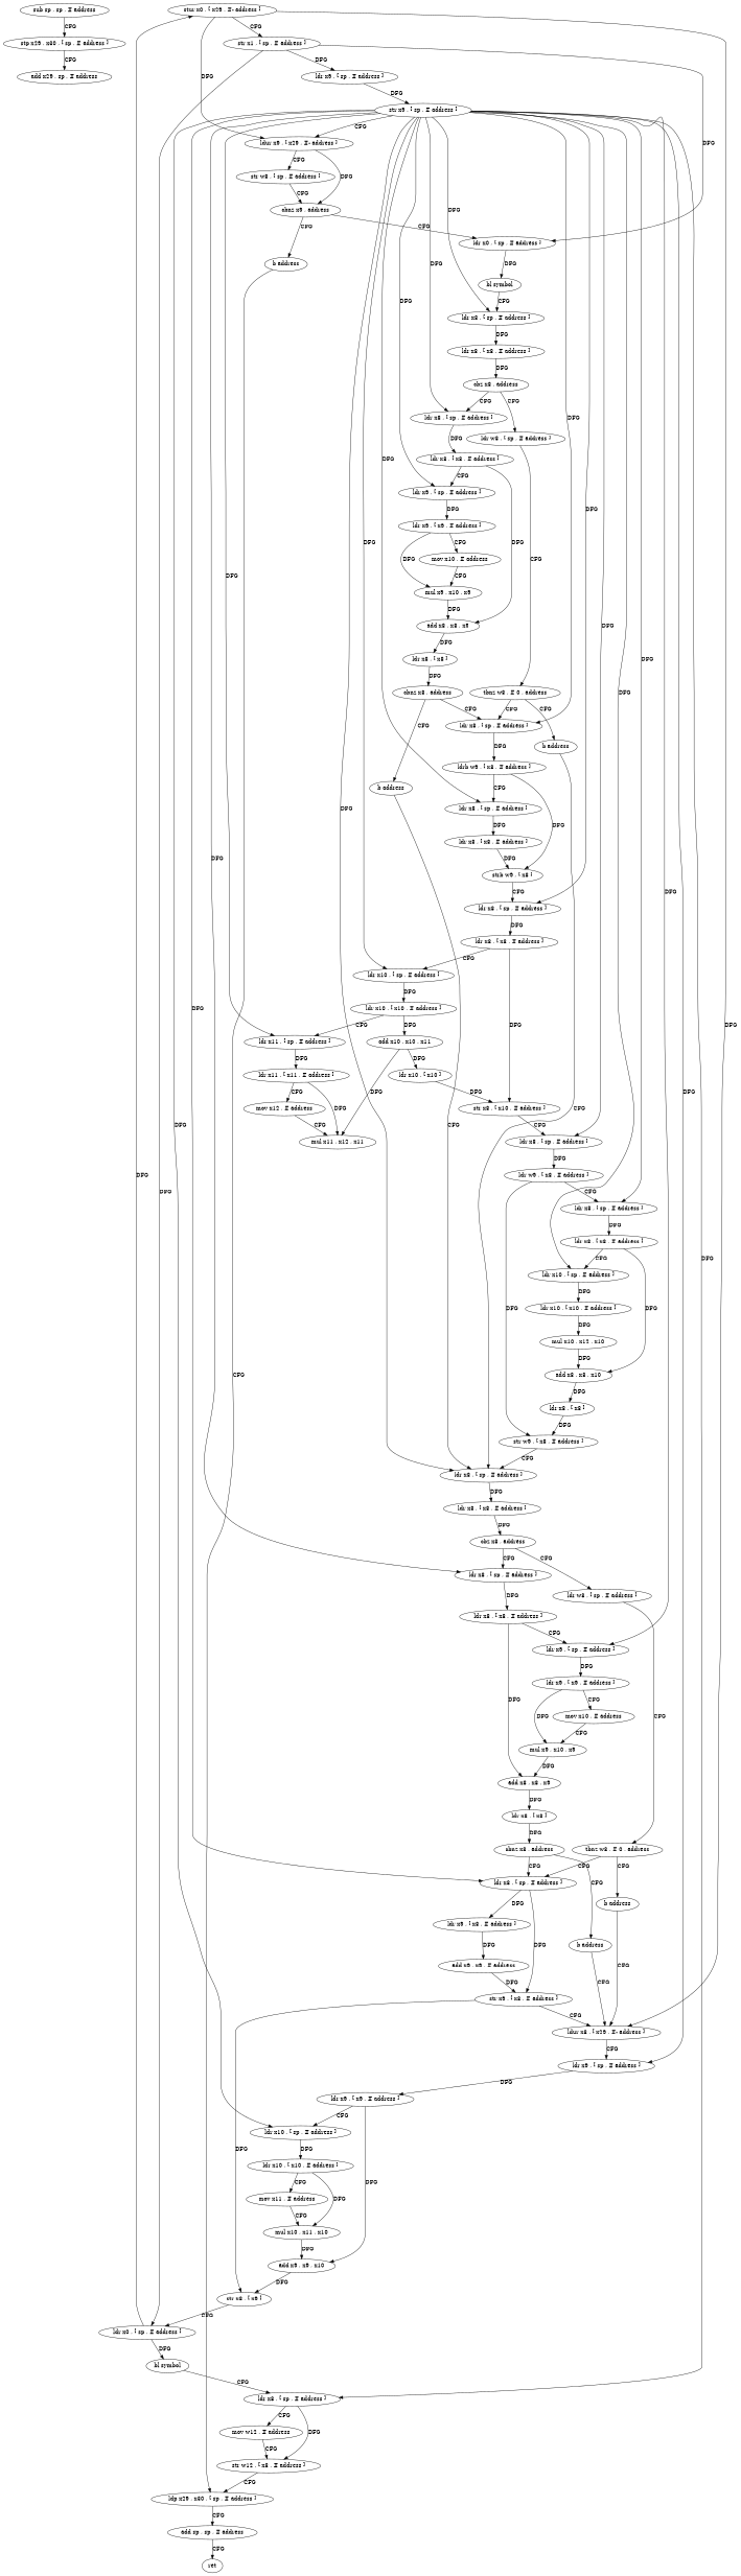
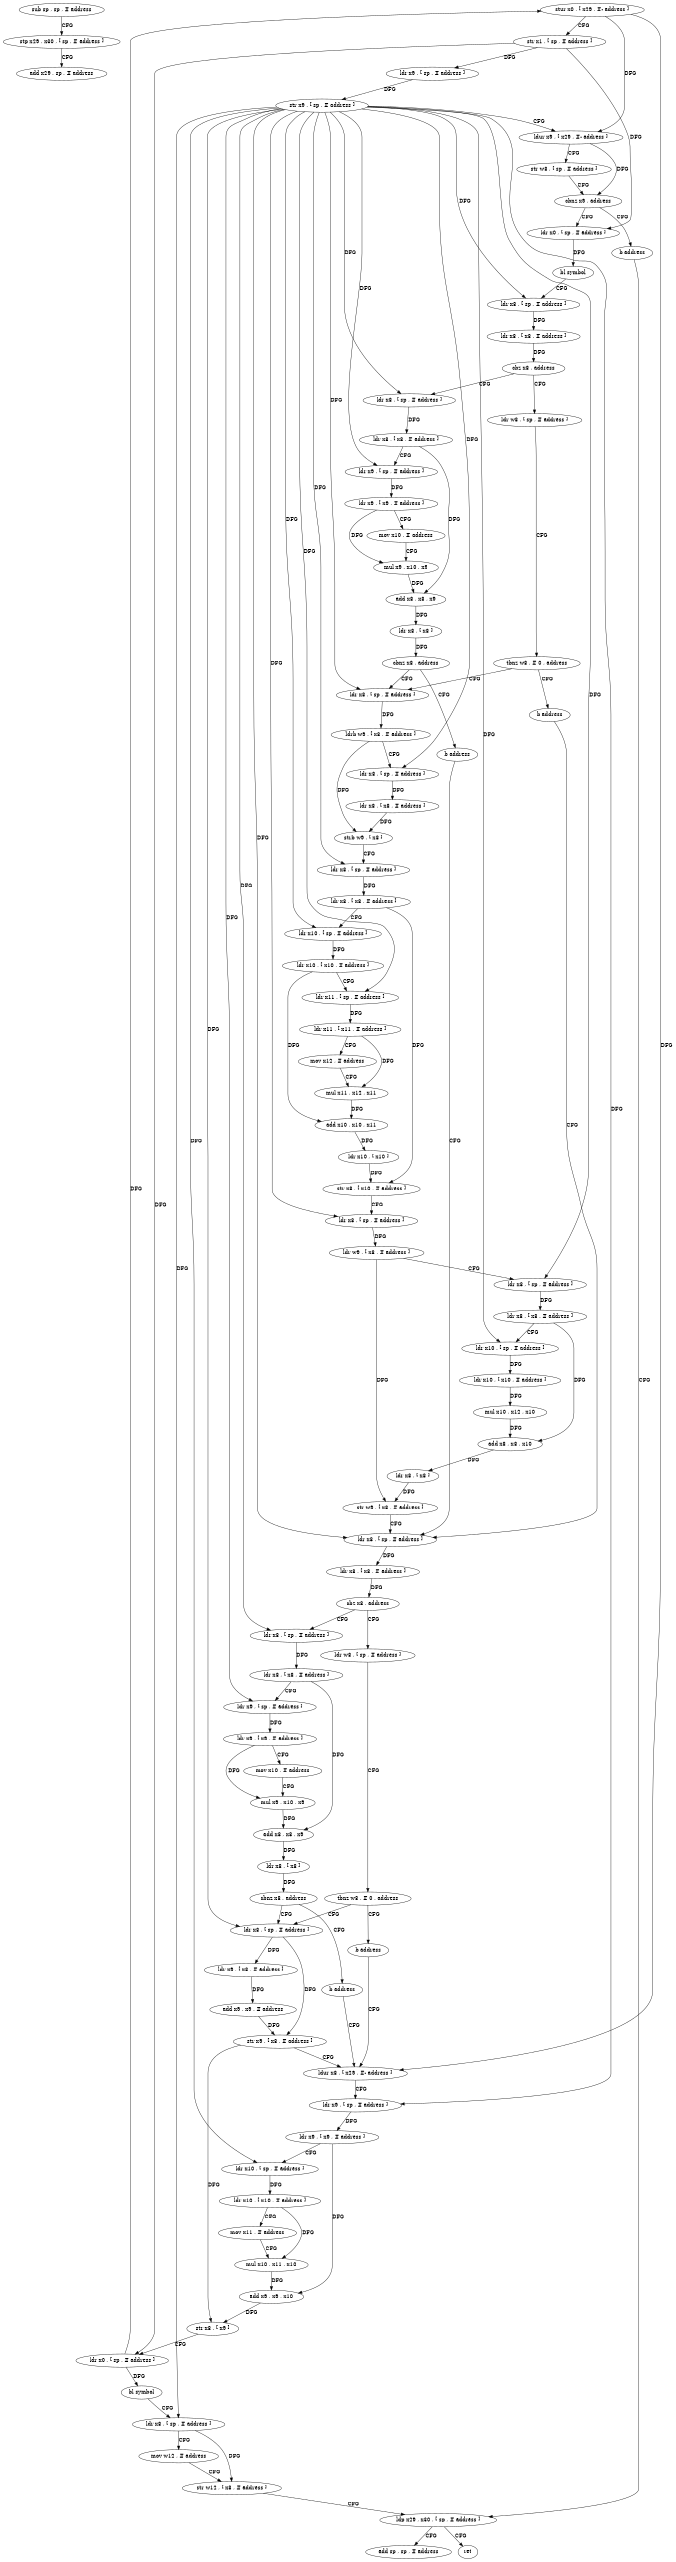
  digraph {
    n1 [label="sub sp , sp , # address"]
    n2 [label="stp x29 , x30 , [ sp , # address ]"]
    n3 [label="add x29 , sp , # address"]
    n4 [label="stur x0 , [ x29 , #- address ]"]
    n5 [label="str x1 , [ sp , # address ]"]
    n6 [label="ldur x9 , [ x29 , #- address ]"]
    n7 [label="ldur x8 , [ x29 , #- address ]"]
    n8 [label="ldr x9 , [ sp , # address ]"]
    n9 [label="ldr x0 , [ sp , # address ]"]
    n10 [label="ldr x0 , [ sp , # address ]"]
    n11 [label="str w8 , [ sp , # address ]"]
    n12 [label="cbnz x9 , address"]
    n13 [label="ldr x9 , [ sp , # address ]"]
    n14 [label="str x9 , [ sp , # address ]"]
    n15 [label="bl symbol"]
    n16 [label="bl symbol"]
    n17 [label="ldr x8 , [ sp , # address ]"]
    n18 [label="ldr x8 , [ sp , # address ]"]
    n19 [label="ldr x8 , [ sp , # address ]"]
    n20 [label="ldr x9 , [ sp , # address ]"]
    n21 [label="ldr x8 , [ sp , # address ]"]
    n22 [label="ldr x8 , [ sp , # address ]"]
    n23 [label="ldr x10 , [ sp , # address ]"]
    n24 [label="ldr x11 , [ sp , # address ]"]
    n25 [label="ldr x8 , [ sp , # address ]"]
    n26 [label="ldr x8 , [ sp , # address ]"]
    n27 [label="ldr x10 , [ sp , # address ]"]
    n28 [label="ldr x8 , [ sp , # address ]"]
    n29 [label="ldr x8 , [ sp , # address ]"]
    n30 [label="ldr x8 , [ sp , # address ]"]
    n31 [label="ldr x9 , [ sp , # address ]"]
    n32 [label="ldr x10 , [ sp , # address ]"]
    n33 [label="ldr x8 , [ sp , # address ]"]
    n34 [label="ldr x8 , [ x8 , # address ]"]
    n35 [label="ldr x8 , [ x8 , # address ]"]
    n36 [label="ldrb w9 , [ x8 , # address ]"]
    n37 [label="ldr x9 , [ x9 , # address ]"]
    n38 [label="ldr x8 , [ x8 , # address ]"]
    n39 [label="ldr x8 , [ x8 , # address ]"]
    n40 [label="ldr x10 , [ x10 , # address ]"]
    n41 [label="ldr x11 , [ x11 , # address ]"]
    n42 [label="ldr w9 , [ x8 , # address ]"]
    n43 [label="ldr x8 , [ x8 , # address ]"]
    n44 [label="ldr x10 , [ x10 , # address ]"]
    n45 [label="ldr x8 , [ x8 , # address ]"]
    n46 [label="ldr x9 , [ x8 , # address ]"]
    n47 [label="str x9 , [ x8 , # address ]"]
    n48 [label="ldr x8 , [ x8 , # address ]"]
    n49 [label="ldr x9 , [ x9 , # address ]"]
    n50 [label="ldr x9 , [ x9 , # address ]"]
    n51 [label="ldr x10 , [ x10 , # address ]"]
    n52 [label="mov w12 , # address"]
    n53 [label="str w12 , [ x8 , # address ]"]
    n54 [label="b address"]
    n55 [label="ldp x29 , x30 , [ sp , # address ]"]
    n56 [label="add sp , sp , # address"]
    n57 [label="cbz x8 , address"]
    n58 [label="ldr w8 , [ sp , # address ]"]
    n59 [label="tbnz w8 , # 0 , address"]
    n60 [label="b address"]
    n61 [label="add x8 , x8 , x9"]
    n62 [label=ret]
    n63 [label="strb w9 , [ x8 ]"]
    n64 [label="ldr x8 , [ x8 ]"]
    n65 [label="mov x10 , # address"]
    n66 [label="mul x9 , x10 , x9"]
    n67 [label="cbnz x8 , address"]
    n68 [label="b address"]
    n69 [label="str x8 , [ x10 , # address ]"]
    n70 [label="add x10 , x10 , x11"]
    n71 [label="ldr x10 , [ x10 ]"]
    n72 [label="mov x12 , # address"]
    n73 [label="mul x11 , x12 , x11"]
    n74 [label="str w9 , [ x8 , # address ]"]
    n75 [label="add x8 , x8 , x10"]
    n76 [label="ldr x8 , [ x8 ]"]
    n77 [label="mul x10 , x12 , x10"]
    n78 [label="cbz x8 , address"]
    n79 [label="ldr w8 , [ sp , # address ]"]
    n80 [label="tbnz w8 , # 0 , address"]
    n81 [label="b address"]
    n82 [label="add x9 , x9 , # address"]
    n83 [label="str x8 , [ x9 ]"]
    n84 [label="add x8 , x8 , x9"]
    n85 [label="ldr x8 , [ x8 ]"]
    n86 [label="mov x10 , # address"]
    n87 [label="mul x9 , x10 , x9"]
    n88 [label="cbnz x8 , address"]
    n89 [label="b address"]
    n90 [label="add x9 , x9 , x10"]
    n91 [label="mov x11 , # address"]
    n92 [label="mul x10 , x11 , x10"]
    n1 -> n2 [label=CFG]
    n2 -> n3 [label=CFG]
    n4 -> n5 [label=CFG]
    n4 -> n6 [label=DFG]
    n4 -> n7 [label=DFG]
    n5 -> n8 [label=DFG]
    n5 -> n9 [label=DFG]
    n5 -> n10 [label=DFG]
    n6 -> n11 [label=CFG]
    n6 -> n12 [label=DFG]
    n7 -> n13 [label=CFG]
    n8 -> n14 [label=DFG]
    n9 -> n15 [label=DFG]
    n10 -> n4 [label=DFG]
    n10 -> n16 [label=DFG]
    n11 -> n12 [label=CFG]
    n12 -> n9 [label=CFG]
    n12 -> n54 [label=CFG]
    n13 -> n50 [label=DFG]
    n14 -> n6 [label=CFG]
    n14 -> n13 [label=DFG]
    n14 -> n17 [label=DFG]
    n14 -> n18 [label=DFG]
    n14 -> n19 [label=DFG]
    n14 -> n20 [label=DFG]
    n14 -> n21 [label=DFG]
    n14 -> n22 [label=DFG]
    n14 -> n23 [label=DFG]
    n14 -> n24 [label=DFG]
    n14 -> n25 [label=DFG]
    n14 -> n26 [label=DFG]
    n14 -> n27 [label=DFG]
    n14 -> n28 [label=DFG]
    n14 -> n29 [label=DFG]
    n14 -> n30 [label=DFG]
    n14 -> n31 [label=DFG]
    n14 -> n32 [label=DFG]
    n14 -> n33 [label=DFG]
    n15 -> n17 [label=CFG]
    n16 -> n33 [label=CFG]
    n17 -> n34 [label=DFG]
    n18 -> n35 [label=DFG]
    n19 -> n36 [label=DFG]
    n20 -> n37 [label=DFG]
    n21 -> n38 [label=DFG]
    n22 -> n39 [label=DFG]
    n23 -> n40 [label=DFG]
    n24 -> n41 [label=DFG]
    n25 -> n42 [label=DFG]
    n26 -> n43 [label=DFG]
    n27 -> n44 [label=DFG]
    n28 -> n45 [label=DFG]
    n29 -> n46 [label=DFG]
    n29 -> n47 [label=DFG]
    n30 -> n48 [label=DFG]
    n31 -> n49 [label=DFG]
    n32 -> n51 [label=DFG]
    n33 -> n52 [label=CFG]
    n33 -> n53 [label=DFG]
    n34 -> n57 [label=DFG]
    n35 -> n20 [label=CFG]
    n35 -> n61 [label=DFG]
    n36 -> n21 [label=CFG]
    n36 -> n63 [label=DFG]
    n37 -> n65 [label=CFG]
    n37 -> n66 [label=DFG]
    n38 -> n63 [label=DFG]
    n39 -> n23 [label=CFG]
    n39 -> n69 [label=DFG]
    n40 -> n24 [label=CFG]
    n40 -> n70 [label=DFG]
    n41 -> n72 [label=CFG]
    n41 -> n73 [label=DFG]
    n42 -> n26 [label=CFG]
    n42 -> n74 [label=DFG]
    n43 -> n27 [label=CFG]
    n43 -> n75 [label=DFG]
    n44 -> n77 [label=DFG]
    n45 -> n78 [label=DFG]
    n46 -> n82 [label=DFG]
    n47 -> n7 [label=CFG]
    n47 -> n83 [label=DFG]
    n48 -> n31 [label=CFG]
    n48 -> n84 [label=DFG]
    n49 -> n86 [label=CFG]
    n49 -> n87 [label=DFG]
    n50 -> n32 [label=CFG]
    n50 -> n90 [label=DFG]
    n51 -> n91 [label=CFG]
    n51 -> n92 [label=DFG]
    n52 -> n53 [label=CFG]
    n53 -> n55 [label=CFG]
    n54 -> n55 [label=CFG]
    n55 -> n56 [label=CFG]
-   n56 -> n62 [label=CFG]
+   n55 -> n62 [label=CFG]
    n57 -> n18 [label=CFG]
    n57 -> n58 [label=CFG]
    n58 -> n59 [label=CFG]
    n59 -> n19 [label=CFG]
    n59 -> n60 [label=CFG]
    n60 -> n28 [label=CFG]
    n61 -> n64 [label=DFG]
    n63 -> n22 [label=CFG]
    n64 -> n67 [label=DFG]
    n65 -> n66 [label=CFG]
    n66 -> n61 [label=DFG]
    n67 -> n19 [label=CFG]
    n67 -> n68 [label=CFG]
    n68 -> n28 [label=CFG]
    n69 -> n25 [label=CFG]
    n70 -> n71 [label=DFG]
    n71 -> n69 [label=DFG]
    n72 -> n73 [label=CFG]
-   n70 -> n73 [label=DFG]
+   n73 -> n70 [label=DFG]
    n74 -> n28 [label=CFG]
    n75 -> n76 [label=DFG]
    n76 -> n74 [label=DFG]
    n77 -> n75 [label=DFG]
    n78 -> n30 [label=CFG]
    n78 -> n79 [label=CFG]
    n79 -> n80 [label=CFG]
    n80 -> n29 [label=CFG]
    n80 -> n81 [label=CFG]
    n81 -> n7 [label=CFG]
    n82 -> n47 [label=DFG]
    n83 -> n10 [label=CFG]
    n84 -> n85 [label=DFG]
    n85 -> n88 [label=DFG]
    n86 -> n87 [label=CFG]
    n87 -> n84 [label=DFG]
    n88 -> n29 [label=CFG]
    n88 -> n89 [label=CFG]
    n89 -> n7 [label=CFG]
    n90 -> n83 [label=DFG]
    n91 -> n92 [label=CFG]
    n92 -> n90 [label=DFG]
  }
